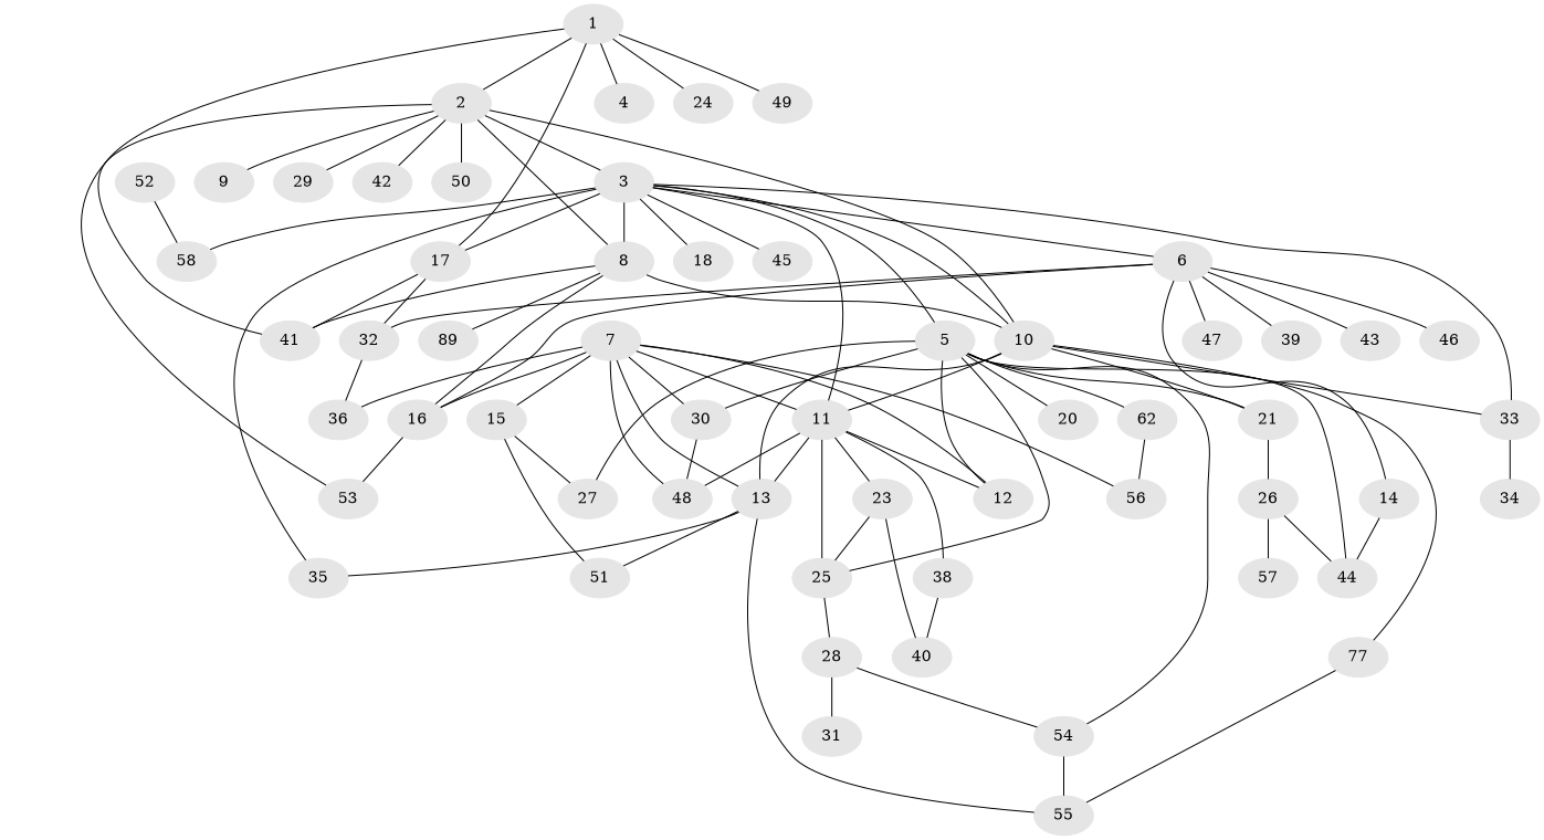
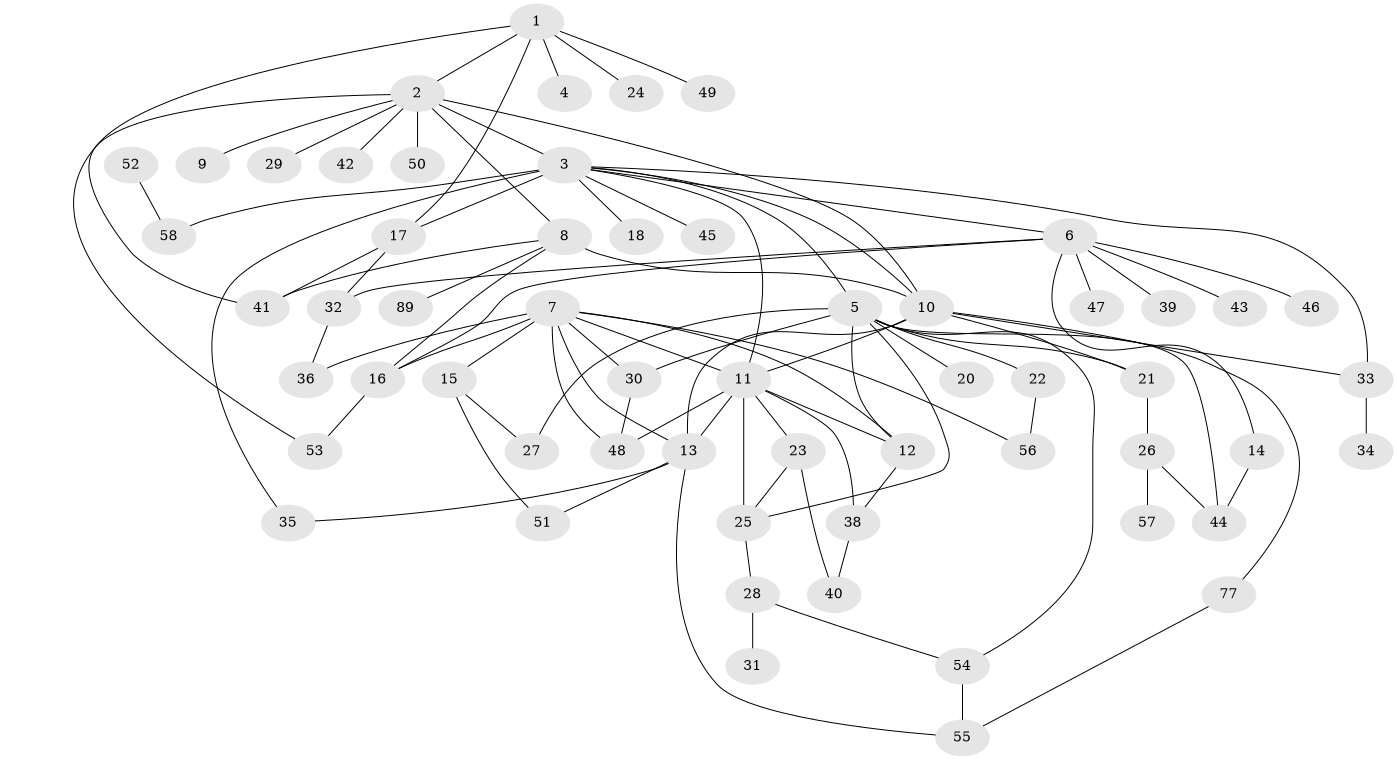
  graph {
    node [color=gray90 style=filled]
    edge [weight=1.0]
    1
    2
    4
    17
    24
    41
    49
    3
    8
    9
    10
    29
    42
    50
    53
    32
    5
    6
    11
    18
    33
    35
    45
    58
    16
    n26 [label=89]
    21
    13
    n29 [label=77]
    12
    20
-   22 [label=62]
+   22
    25
    27
    30
    44
    54
    14
    39
    43
    46
    47
    48
    23
    38
    34
    52
    26
    56
    28
    55
    7
    15
    36
    51
    40
    31
    57
    1 -- 2
    1 -- 4
    1 -- 17
    1 -- 24
    1 -- 41
    1 -- 49
    2 -- 3
    2 -- 8
    2 -- 9
    2 -- 10
    2 -- 29
    2 -- 42
    2 -- 50
    2 -- 53
    17 -- 41
    17 -- 32
    3 -- 17
-   3 -- 8 [weight=11.0]
    3 -- 10
    3 -- 5
    3 -- 6
    3 -- 11
    3 -- 18
    3 -- 33
    3 -- 35
    3 -- 45
    3 -- 58
    8 -- 41
    8 -- 10
    8 -- 16 [weight=2.0]
    8 -- n26
    10 -- 11
    10 -- 33
    10 -- 21
    10 -- 13
    10 -- n29
    32 -- 36
    5 -- 21
    5 -- 12
    5 -- 20
    5 -- 22
    5 -- 25
    5 -- 27
    5 -- 30
    5 -- 44
    5 -- 54
    6 -- 32
    6 -- 16
    6 -- 14
    6 -- 39
    6 -- 43
    6 -- 46
    6 -- 47
    11 -- 13
    11 -- 12
    11 -- 25 [weight=7.0]
    11 -- 48
    11 -- 23
    11 -- 38
    33 -- 34 [weight=2.0]
    16 -- 53
    21 -- 26
    13 -- 35
    13 -- 55
    13 -- 51
    n29 -- 55
+   12 -- 38
    22 -- 56
    25 -- 28
    30 -- 48 [weight=2.0]
    54 -- 55 [weight=2.0]
    14 -- 44
    23 -- 25
    23 -- 40
    38 -- 40
    52 -- 58
    26 -- 44
    26 -- 57
    28 -- 54
    28 -- 31
    7 -- 11
    7 -- 16 [weight=7.0]
    7 -- 13
    7 -- 12
    7 -- 30
    7 -- 48
    7 -- 56
    7 -- 15
    7 -- 36
    15 -- 27
    15 -- 51
  }
